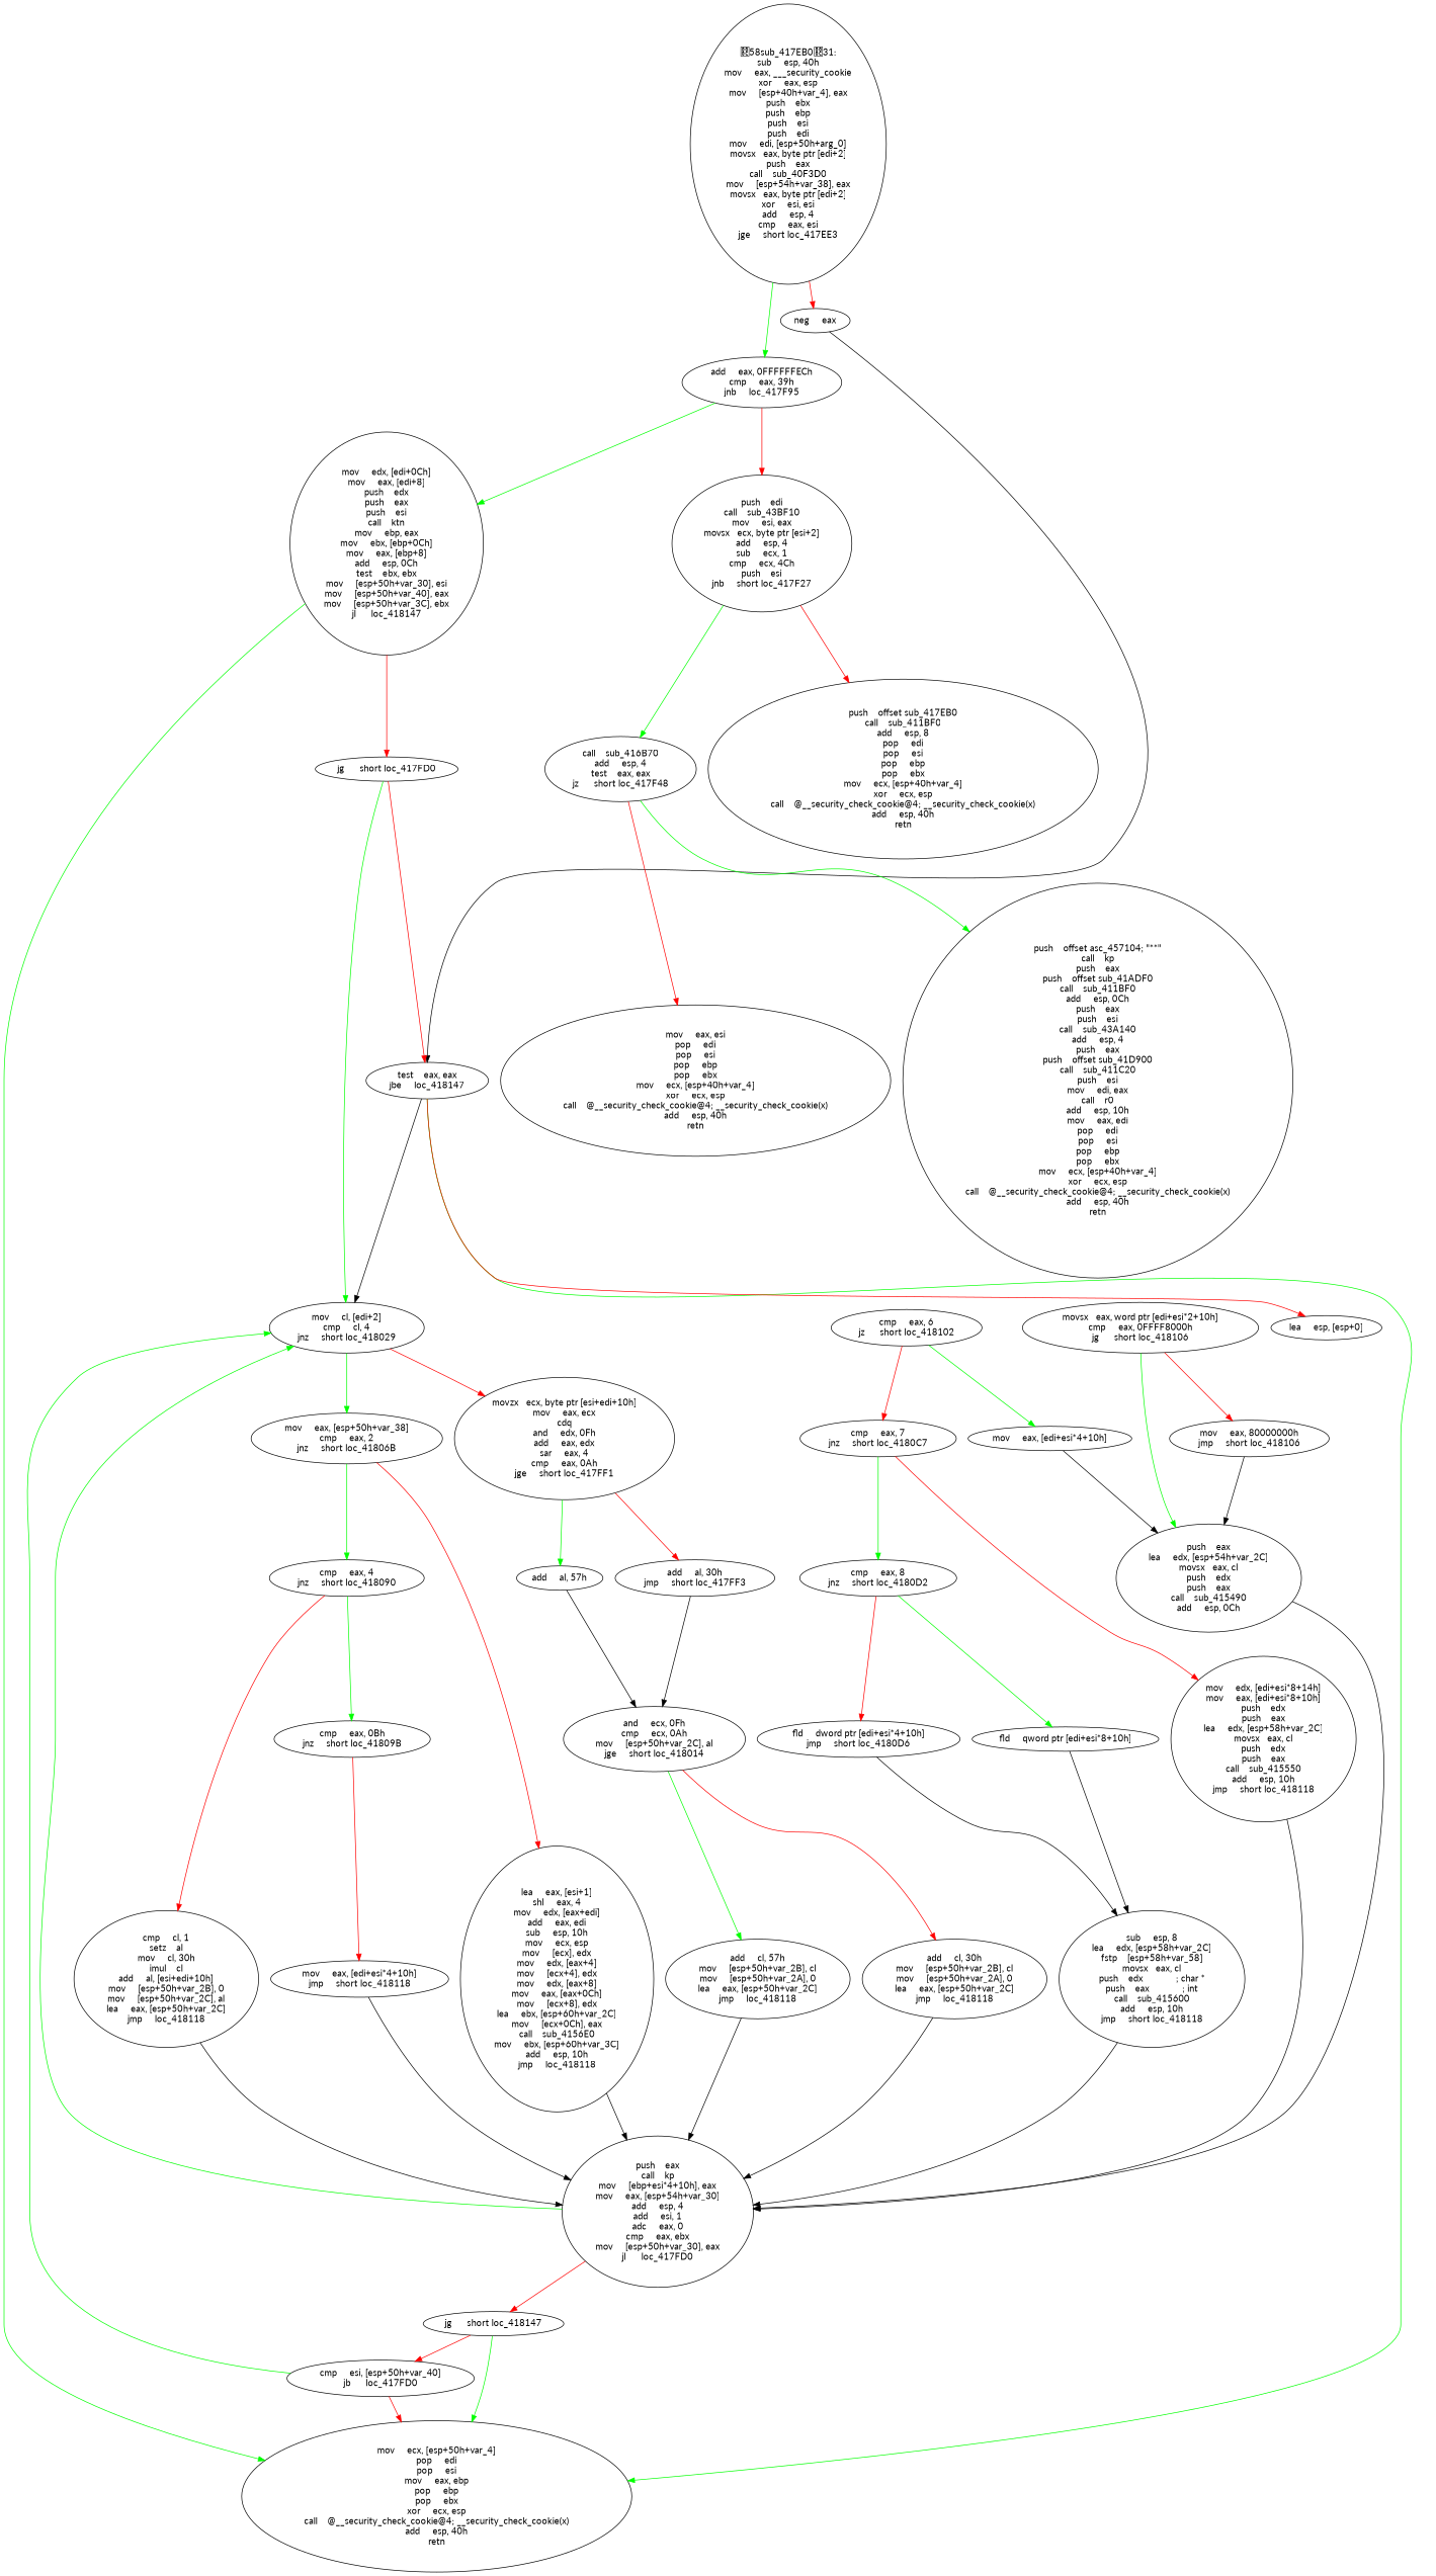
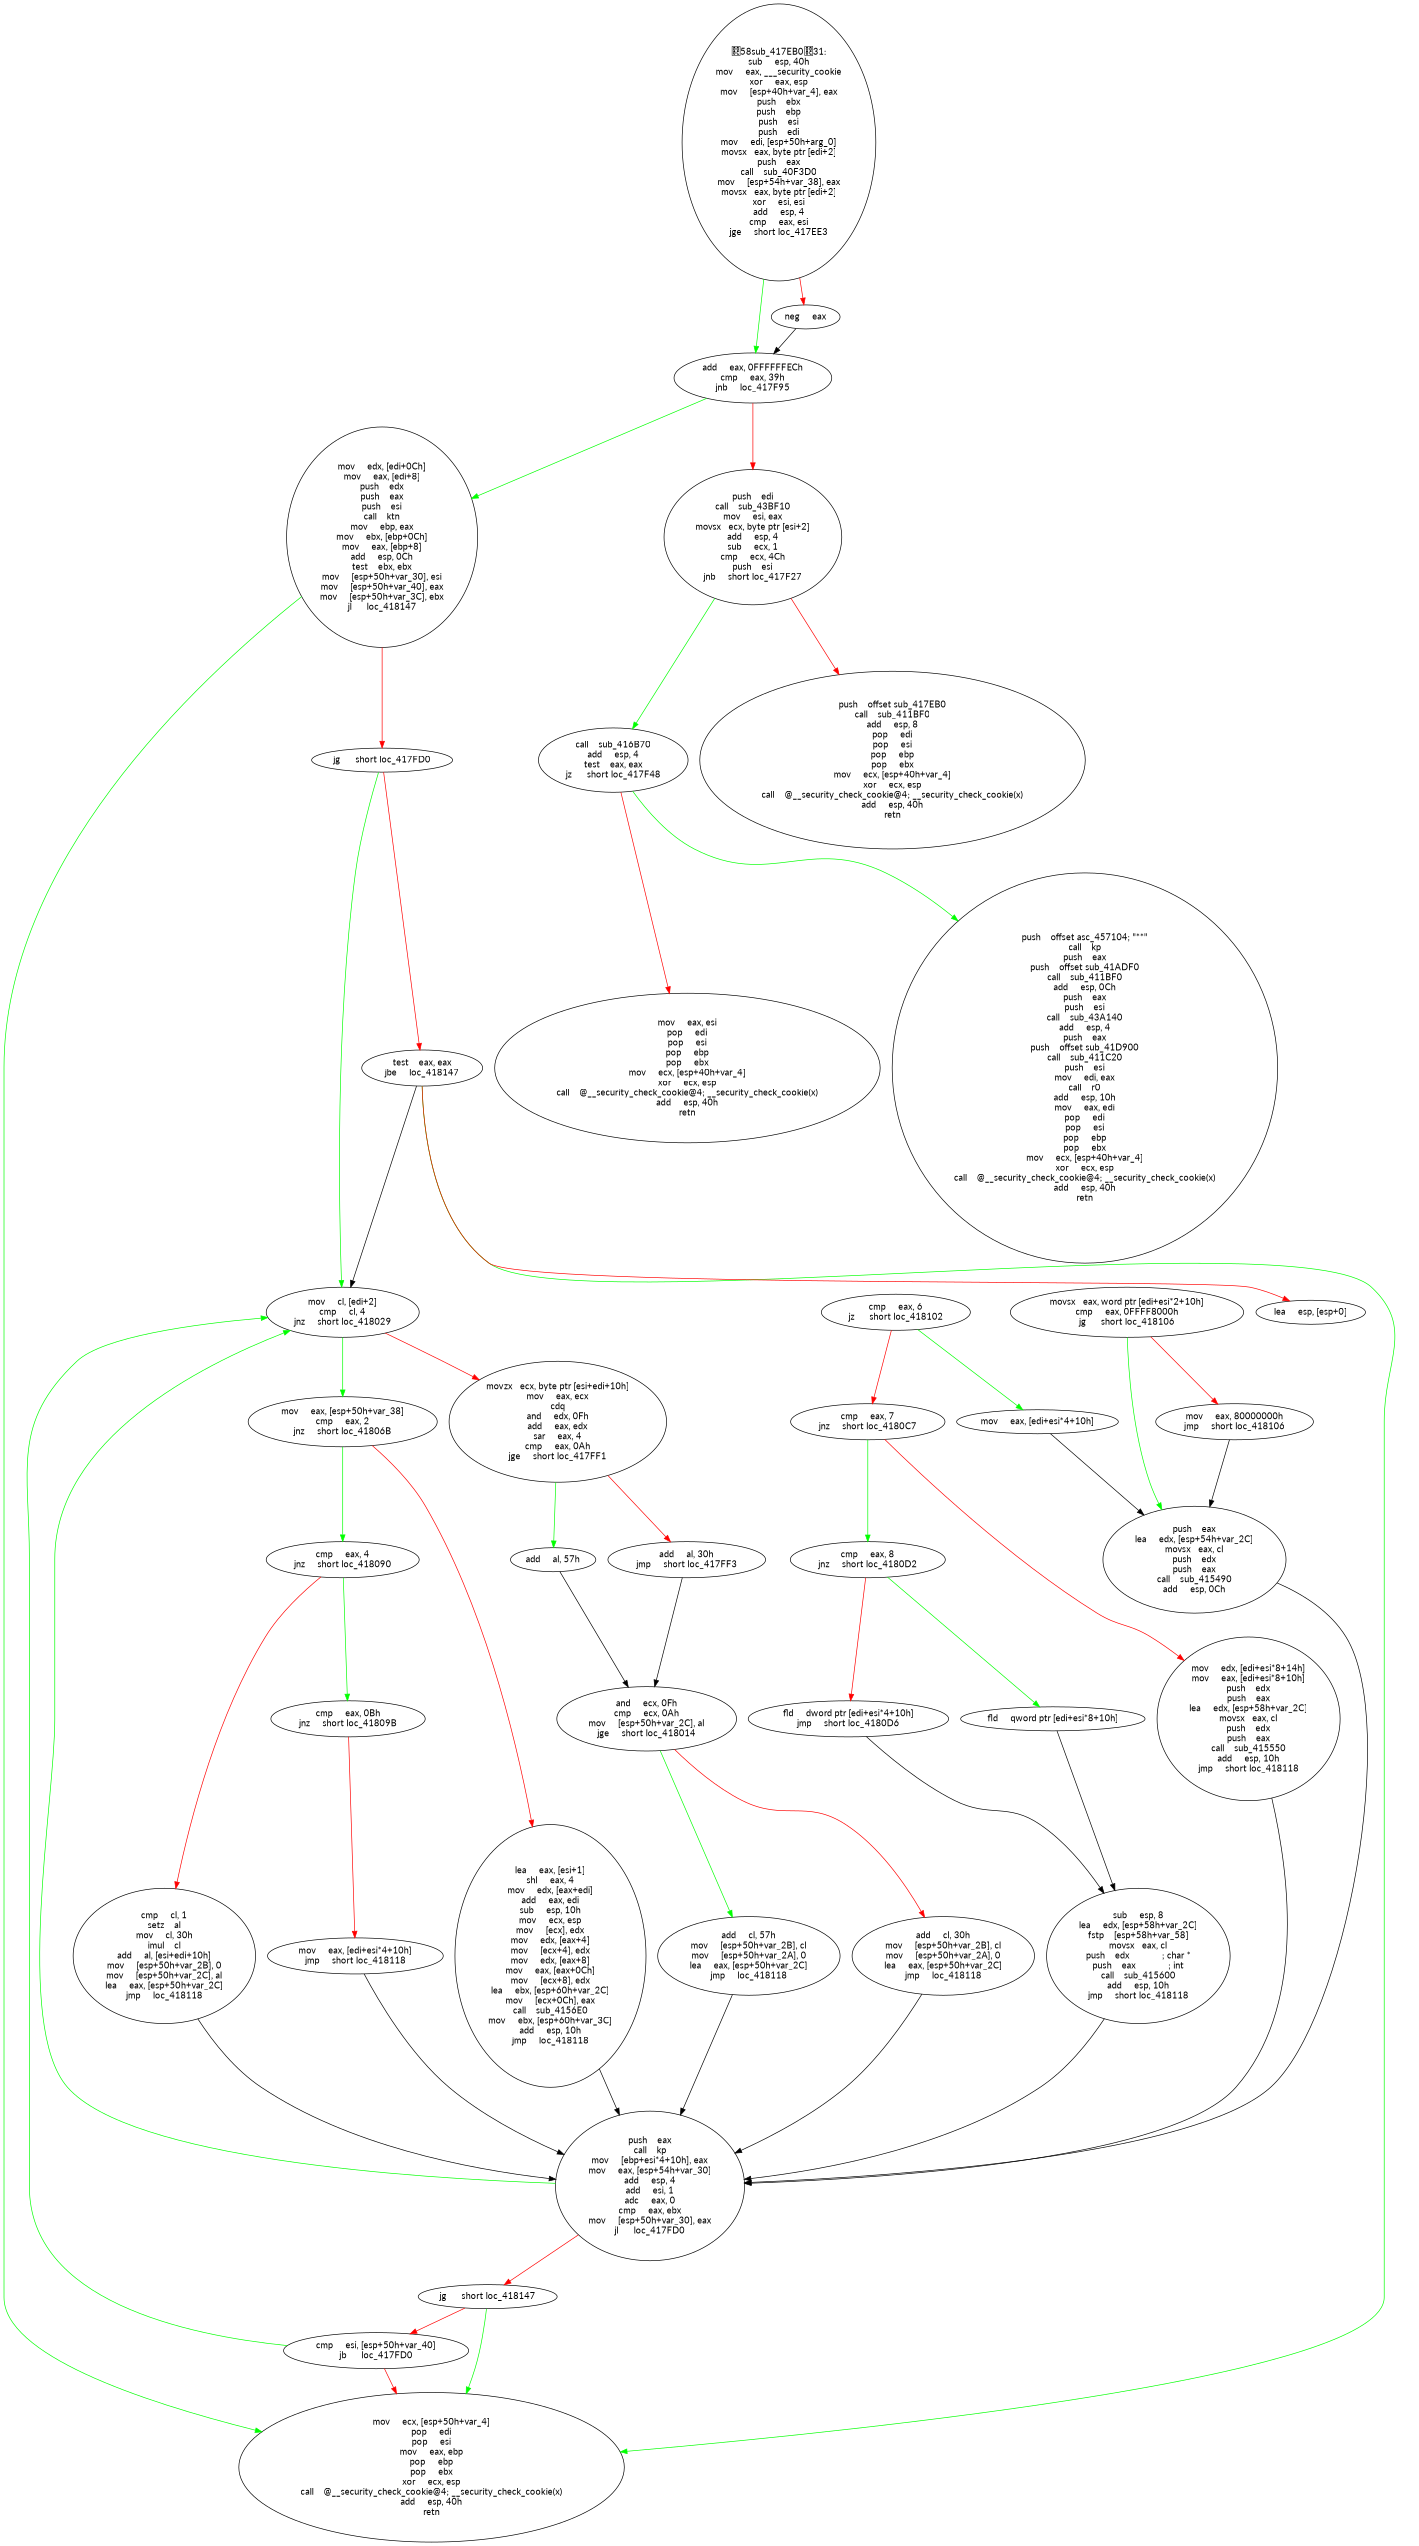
  digraph {
    fontname=Lato
    node [fontname=Lato]
    edge [color=red fontname=Lato]
    n1 [label="58sub_417EB031:\nsub     esp, 40h\nmov     eax, ___security_cookie\nxor     eax, esp\nmov     [esp+40h+var_4], eax\npush    ebx\npush    ebp\npush    esi\npush    edi\nmov     edi, [esp+50h+arg_0]\nmovsx   eax, byte ptr [edi+2]\npush    eax\ncall    sub_40F3D0\nmov     [esp+54h+var_38], eax\nmovsx   eax, byte ptr [edi+2]\nxor     esi, esi\nadd     esp, 4\ncmp     eax, esi\njge     short loc_417EE3"]
    n2 [label="neg     eax"]
    n3 [label="add     eax, 0FFFFFFECh\ncmp     eax, 39h\njnb     loc_417F95"]
    n4 [label="push    edi\ncall    sub_43BF10\nmov     esi, eax\nmovsx   ecx, byte ptr [esi+2]\nadd     esp, 4\nsub     ecx, 1\ncmp     ecx, 4Ch\npush    esi\njnb     short loc_417F27"]
    n5 [label="mov     edx, [edi+0Ch]\nmov     eax, [edi+8]\npush    edx\npush    eax\npush    esi\ncall    ktn\nmov     ebp, eax\nmov     ebx, [ebp+0Ch]\nmov     eax, [ebp+8]\nadd     esp, 0Ch\ntest    ebx, ebx\nmov     [esp+50h+var_30], esi\nmov     [esp+50h+var_40], eax\nmov     [esp+50h+var_3C], ebx\njl      loc_418147"]
    n6 [label="push    offset sub_417EB0\ncall    sub_411BF0\nadd     esp, 8\npop     edi\npop     esi\npop     ebp\npop     ebx\nmov     ecx, [esp+40h+var_4]\nxor     ecx, esp\ncall    @__security_check_cookie@4; __security_check_cookie(x)\nadd     esp, 40h\nretn"]
    n7 [label="call    sub_416B70\nadd     esp, 4\ntest    eax, eax\njz      short loc_417F48"]
    n8 [label="jg      short loc_417FD0"]
    n9 [label="mov     ecx, [esp+50h+var_4]\npop     edi\npop     esi\nmov     eax, ebp\npop     ebp\npop     ebx\nxor     ecx, esp\ncall    @__security_check_cookie@4; __security_check_cookie(x)\nadd     esp, 40h\nretn"]
    n10 [label="mov     eax, esi\npop     edi\npop     esi\npop     ebp\npop     ebx\nmov     ecx, [esp+40h+var_4]\nxor     ecx, esp\ncall    @__security_check_cookie@4; __security_check_cookie(x)\nadd     esp, 40h\nretn"]
    n11 [label="push    offset asc_457104; \"**\"\ncall    kp\npush    eax\npush    offset sub_41ADF0\ncall    sub_411BF0\nadd     esp, 0Ch\npush    eax\npush    esi\ncall    sub_43A140\nadd     esp, 4\npush    eax\npush    offset sub_41D900\ncall    sub_411C20\npush    esi\nmov     edi, eax\ncall    r0\nadd     esp, 10h\nmov     eax, edi\npop     edi\npop     esi\npop     ebp\npop     ebx\nmov     ecx, [esp+40h+var_4]\nxor     ecx, esp\ncall    @__security_check_cookie@4; __security_check_cookie(x)\nadd     esp, 40h\nretn"]
    n12 [label="test    eax, eax\njbe     loc_418147"]
    n13 [label="mov     cl, [edi+2]\ncmp     cl, 4\njnz     short loc_418029"]
    n14 [label="lea     esp, [esp+0]"]
    n15 [label="movzx   ecx, byte ptr [esi+edi+10h]\nmov     eax, ecx\ncdq\nand     edx, 0Fh\nadd     eax, edx\nsar     eax, 4\ncmp     eax, 0Ah\njge     short loc_417FF1"]
    n16 [label="mov     eax, [esp+50h+var_38]\ncmp     eax, 2\njnz     short loc_41806B"]
    n17 [label="add     al, 30h\njmp     short loc_417FF3"]
    n18 [label="add     al, 57h"]
    n19 [label="lea     eax, [esi+1]\nshl     eax, 4\nmov     edx, [eax+edi]\nadd     eax, edi\nsub     esp, 10h\nmov     ecx, esp\nmov     [ecx], edx\nmov     edx, [eax+4]\nmov     [ecx+4], edx\nmov     edx, [eax+8]\nmov     eax, [eax+0Ch]\nmov     [ecx+8], edx\nlea     ebx, [esp+60h+var_2C]\nmov     [ecx+0Ch], eax\ncall    sub_4156E0\nmov     ebx, [esp+60h+var_3C]\nadd     esp, 10h\njmp     loc_418118"]
    n20 [label="cmp     eax, 4\njnz     short loc_418090"]
    n21 [label="and     ecx, 0Fh\ncmp     ecx, 0Ah\nmov     [esp+50h+var_2C], al\njge     short loc_418014"]
    n22 [label="add     cl, 30h\nmov     [esp+50h+var_2B], cl\nmov     [esp+50h+var_2A], 0\nlea     eax, [esp+50h+var_2C]\njmp     loc_418118"]
    n23 [label="add     cl, 57h\nmov     [esp+50h+var_2B], cl\nmov     [esp+50h+var_2A], 0\nlea     eax, [esp+50h+var_2C]\njmp     loc_418118"]
    n24 [label="push    eax\ncall    kp\nmov     [ebp+esi*4+10h], eax\nmov     eax, [esp+54h+var_30]\nadd     esp, 4\nadd     esi, 1\nadc     eax, 0\ncmp     eax, ebx\nmov     [esp+50h+var_30], eax\njl      loc_417FD0"]
    n25 [label="jg      short loc_418147"]
    n26 [label="cmp     cl, 1\nsetz    al\nmov     cl, 30h\nimul    cl\nadd     al, [esi+edi+10h]\nmov     [esp+50h+var_2B], 0\nmov     [esp+50h+var_2C], al\nlea     eax, [esp+50h+var_2C]\njmp     loc_418118"]
    n27 [label="cmp     eax, 0Bh\njnz     short loc_41809B"]
    n28 [label="mov     eax, [edi+esi*4+10h]\njmp     short loc_418118"]
    n29 [label="cmp     eax, 6\njz      short loc_418102"]
    n30 [label="cmp     eax, 7\njnz     short loc_4180C7"]
    n31 [label="mov     eax, [edi+esi*4+10h]"]
    n32 [label="movsx   eax, word ptr [edi+esi*2+10h]\ncmp     eax, 0FFFF8000h\njg      short loc_418106"]
    n33 [label="mov     eax, 80000000h\njmp     short loc_418106"]
    n34 [label="push    eax\nlea     edx, [esp+54h+var_2C]\nmovsx   eax, cl\npush    edx\npush    eax\ncall    sub_415490\nadd     esp, 0Ch"]
    n35 [label="mov     edx, [edi+esi*8+14h]\nmov     eax, [edi+esi*8+10h]\npush    edx\npush    eax\nlea     edx, [esp+58h+var_2C]\nmovsx   eax, cl\npush    edx\npush    eax\ncall    sub_415550\nadd     esp, 10h\njmp     short loc_418118"]
    n36 [label="cmp     eax, 8\njnz     short loc_4180D2"]
    n37 [label="fld     dword ptr [edi+esi*4+10h]\njmp     short loc_4180D6"]
    n38 [label="fld     qword ptr [edi+esi*8+10h]"]
    n39 [label="sub     esp, 8\nlea     edx, [esp+58h+var_2C]\nfstp    [esp+58h+var_58]\nmovsx   eax, cl\npush    edx             ; char *\npush    eax             ; int\ncall    sub_415600\nadd     esp, 10h\njmp     short loc_418118"]
    n40 [label="cmp     esi, [esp+50h+var_40]\njb      loc_417FD0"]
    n1 -> n2
    n1 -> n3 [color=green]
-   n2 -> n12 [color=black]
+   n2 -> n3 [color=black]
    n3 -> n4
    n3 -> n5 [color=green]
    n4 -> n6
    n4 -> n7 [color=green]
    n5 -> n8
    n5 -> n9 [color=green]
    n7 -> n10
    n7 -> n11 [color=green]
    n8 -> n12
    n8 -> n13 [color=green]
    n12 -> n9 [color=green]
    n12 -> n13 [color=black]
    n12 -> n14
    n13 -> n15
    n13 -> n16 [color=green]
    n15 -> n17
    n15 -> n18 [color=green]
    n16 -> n19
    n16 -> n20 [color=green]
    n17 -> n21 [color=black]
    n18 -> n21 [color=black]
    n19 -> n24 [color=black]
    n20 -> n26
    n20 -> n27 [color=green]
    n21 -> n22
    n21 -> n23 [color=green]
    n22 -> n24 [color=black]
    n23 -> n24 [color=black]
    n24 -> n13 [color=green]
    n24 -> n25
    n25 -> n9 [color=green]
    n25 -> n40
    n26 -> n24 [color=black]
    n27 -> n28
    n28 -> n24 [color=black]
    n29 -> n30
    n29 -> n31 [color=green]
    n30 -> n35
    n30 -> n36 [color=green]
    n31 -> n34 [color=black]
    n32 -> n33
    n32 -> n34 [color=green]
    n33 -> n34 [color=black]
    n34 -> n24 [color=black]
    n35 -> n24 [color=black]
    n36 -> n37
    n36 -> n38 [color=green]
    n37 -> n39 [color=black]
    n38 -> n39 [color=black]
    n39 -> n24 [color=black]
    n40 -> n9
    n40 -> n13 [color=green]
  }
